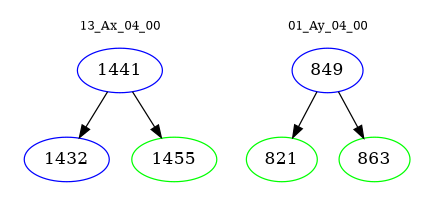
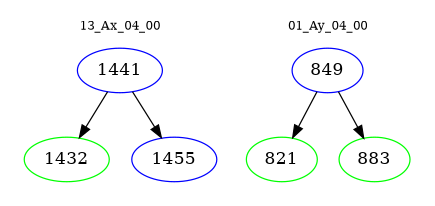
  digraph {
    node [color=blue]
    edge [color=black]
    n1 [label=1441]
-   n2 [label=1432]
-   n3 [color=green label=1455]
+   n2 [color=green label=1432]
+   n3 [label=1455]
    n4 [label=849]
    n5 [color=green label=821]
-   n6 [color=green label=863]
+   n6 [color=green label=883]
    subgraph cluster_1 {
      color=white
      fontsize=10
      label="13_Ax_04_00"
      n1
      n2
      n3
    }
    subgraph cluster_2 {
      color=white
      fontsize=10
      label="01_Ay_04_00"
      n4
      n5
      n6
    }
    n1 -> n2
    n1 -> n3
    n4 -> n5
    n4 -> n6
  }
